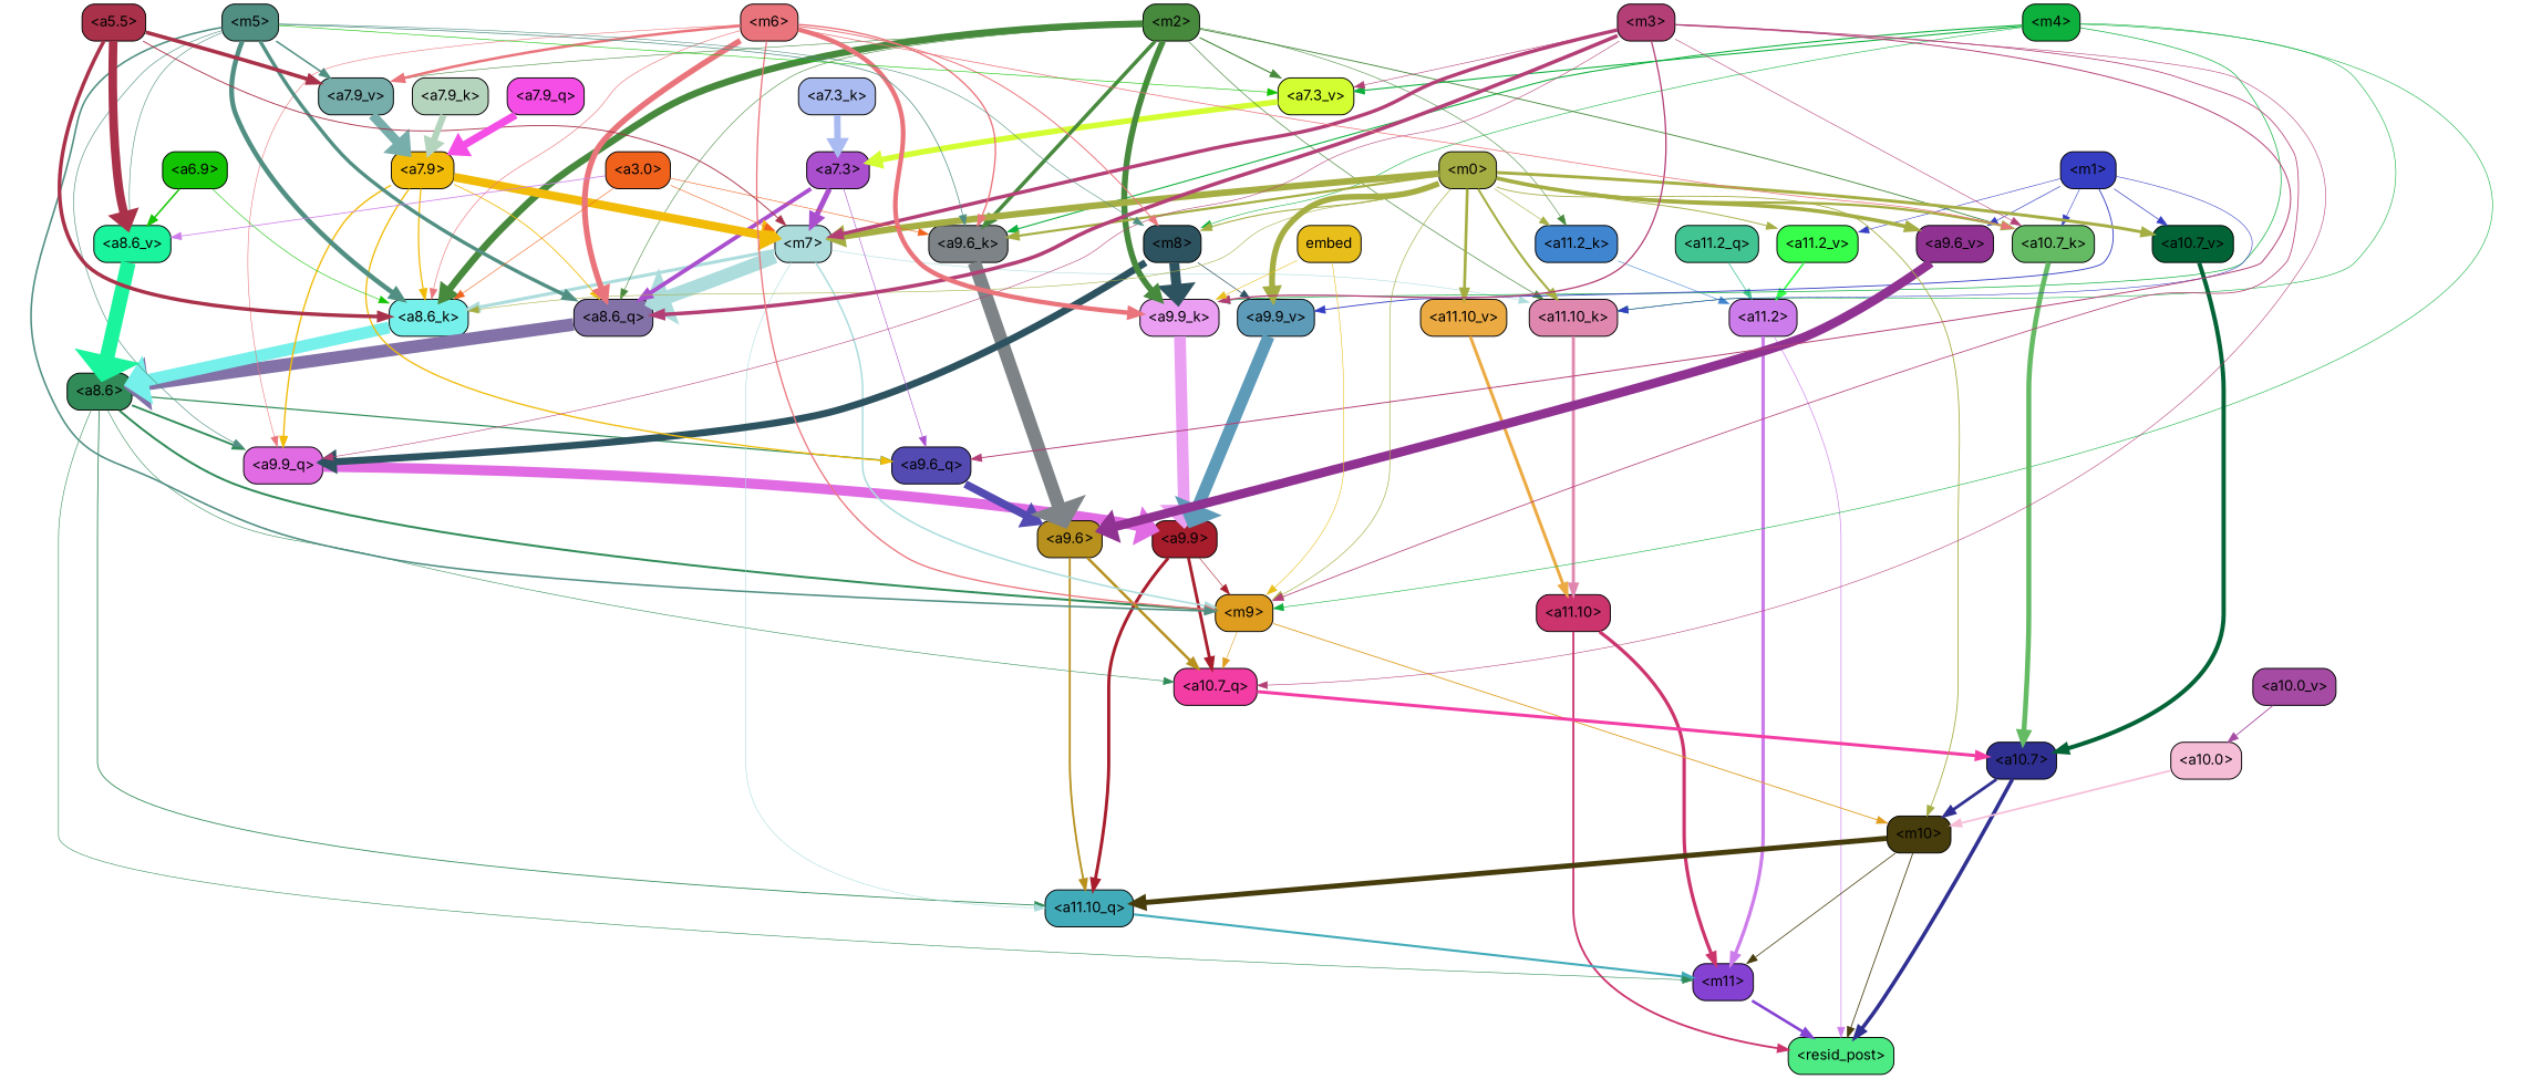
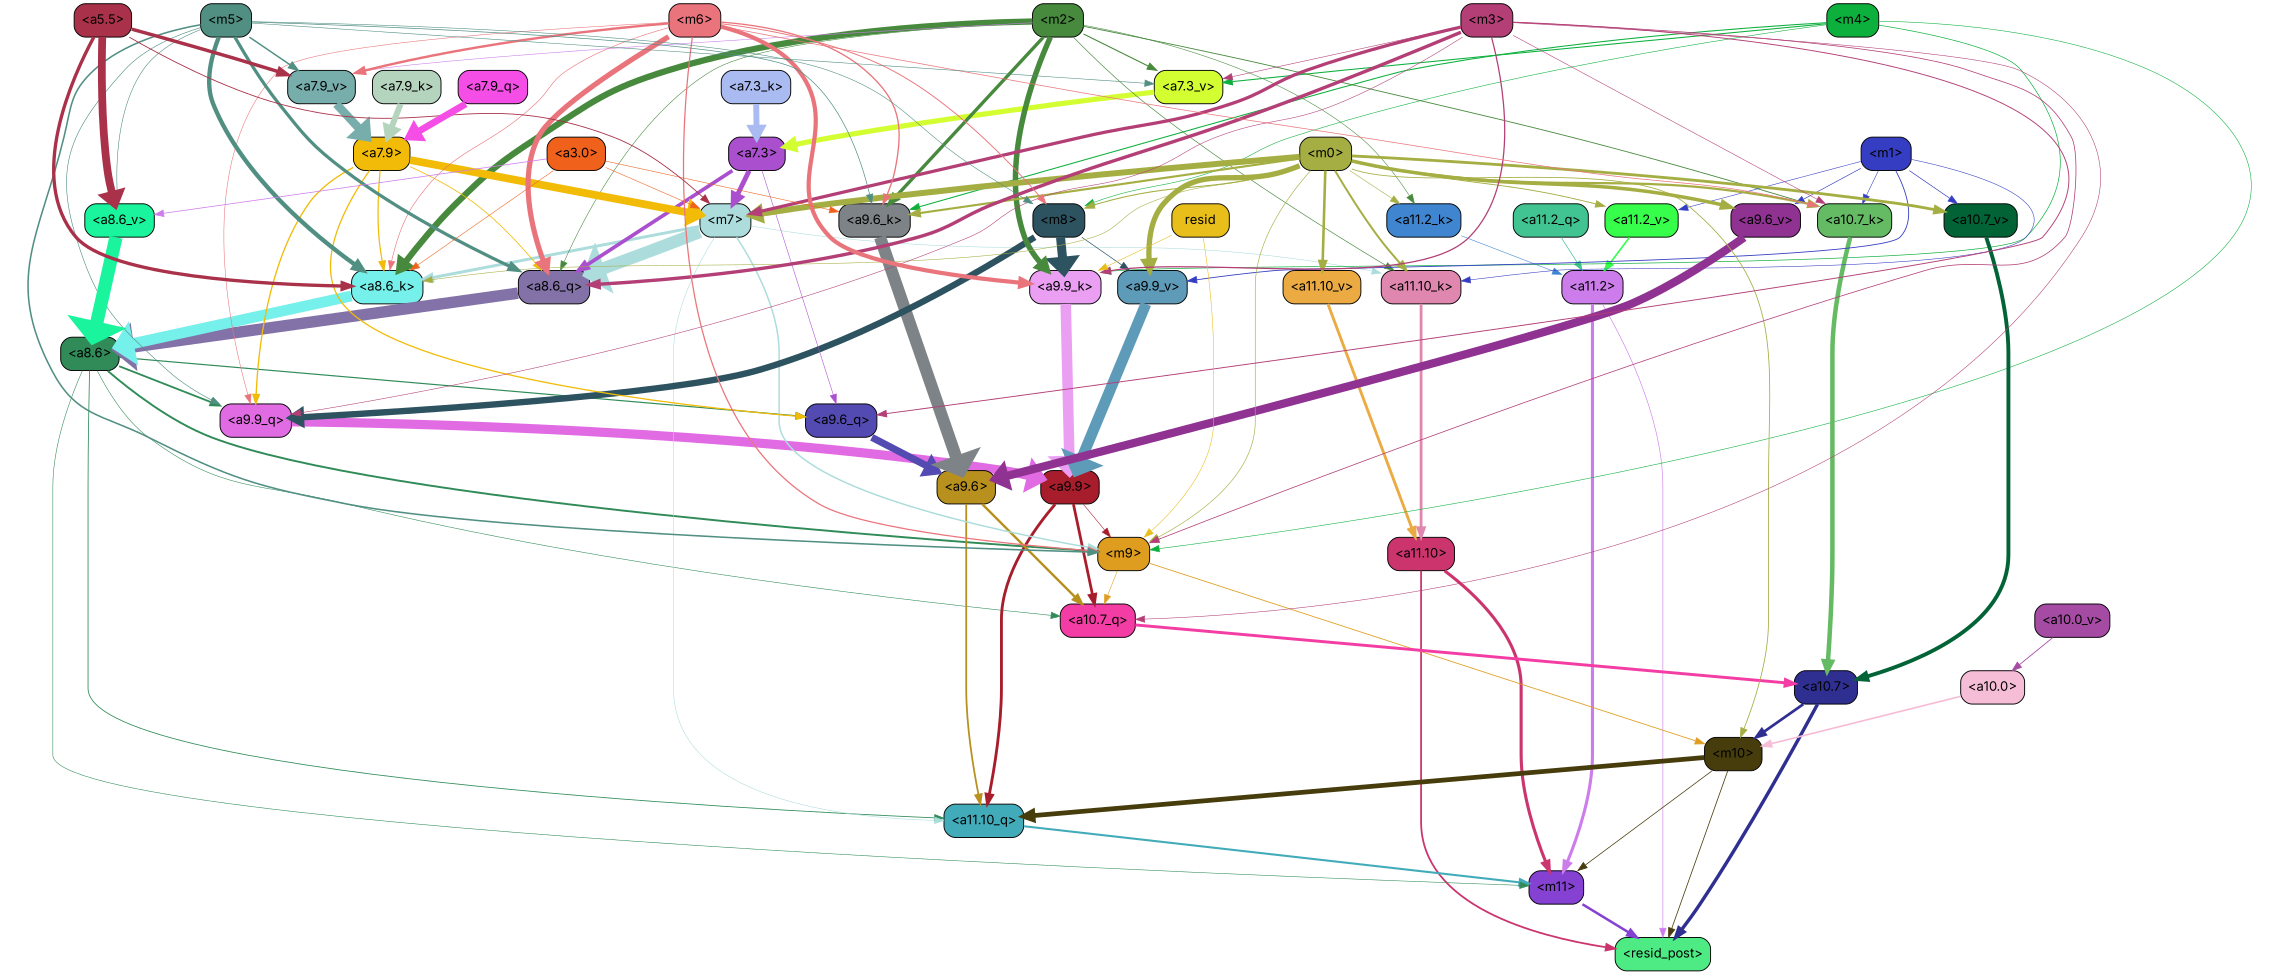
  strict digraph {
    fontname=Inter
    splines=true
    node [color=black fontname=Inter shape=box style="filled, rounded"]
    edge [color="#a5ae43" fontname=Inter penwidth=0.6]
    "<m11>" [fillcolor="#8441d2"]
    "<resid_post>" [fillcolor="#4eeb85"]
    "<a11.10>" [fillcolor="#cc346d"]
    "<a11.2>" [fillcolor="#cd7deb"]
    "<m10>" [fillcolor="#463c0c"]
    "<a11.10_q>" [fillcolor="#42abb9"]
    "<a10.7>" [fillcolor="#2f2f92"]
    "<a8.6>" [fillcolor="#308b58"]
    "<m9>" [fillcolor="#df9d20"]
    "<a10.7_q>" [fillcolor="#f43da4"]
    "<a9.9_q>" [fillcolor="#e06be3"]
    "<a9.6_q>" [fillcolor="#534ab2"]
    "<a9.9>" [fillcolor="#a81d2c"]
    "<a9.6>" [fillcolor="#b7901e"]
    "<a11.2_q>" [fillcolor="#41c492"]
    "<a11.10_k>" [fillcolor="#e087af"]
    "<a11.2_k>" [fillcolor="#4085cf"]
    "<a11.10_v>" [fillcolor="#ecaa42"]
    "<a11.2_v>" [fillcolor="#37fe4a"]
    "<m7>" [fillcolor="#acdcdc"]
    "<a8.6_q>" [fillcolor="#8272a7"]
    "<a8.6_k>" [fillcolor="#76f0ea"]
    "<m4>" [fillcolor="#0db03d"]
    "<a9.9_k>" [fillcolor="#ea9ff3"]
    "<a9.6_k>" [fillcolor="#7d8386"]
    "<m8>" [fillcolor="#2d5260"]
    "<a7.3_v>" [fillcolor="#d3fe31"]
    "<a9.9_v>" [fillcolor="#5e9bb9"]
    "<a7.3>" [fillcolor="#aa4fce"]
    "<m2>" [fillcolor="#47893d"]
    "<a10.7_k>" [fillcolor="#65bb64"]
    "<a7.9_v>" [fillcolor="#77adab"]
    "<a7.9>" [fillcolor="#f1bb08"]
    "<m1>" [fillcolor="#353ec3"]
    "<a10.7_v>" [fillcolor="#016336"]
    "<a9.6_v>" [fillcolor="#903292"]
    "<m0>" [fillcolor="#a5ae43"]
    "<a10.0>" [fillcolor="#f6bdd7"]
    "<a10.0_v>" [fillcolor="#a64ba3"]
    "<m3>" [fillcolor="#b33f76"]
    "<m6>" [fillcolor="#ea747b"]
    "<m5>" [fillcolor="#518f83"]
    "<a8.6_v>" [fillcolor="#1af49c"]
-   embed [fillcolor="#e8be1b"]
+   embed [fillcolor="#e8be1b" label=resid]
    "<a3.0>" [fillcolor="#f0611c"]
-   "<a6.9>" [fillcolor="#13c402"]
    "<a5.5>" [fillcolor="#a93149"]
    "<a7.9_q>" [fillcolor="#f54ee6"]
    "<a7.9_k>" [fillcolor="#b5d4be"]
    "<a7.3_k>" [fillcolor="#aabbf1"]
    "<m11>" -> "<resid_post>" [color="#8441d2" penwidth=2.702841281890869]
    "<a11.10>" -> "<m11>" [color="#cc346d" penwidth=3.3565988540649414]
    "<a11.10>" -> "<resid_post>" [color="#cc346d" penwidth=1.9347846508026123]
    "<a11.2>" -> "<m11>" [color="#cd7deb" penwidth=3.357710838317871]
    "<a11.2>" -> "<resid_post>" [color="#cd7deb" penwidth=0.6756799221038818]
    "<m10>" -> "<m11>" [color="#463c0c" penwidth=0.7995781898498535]
    "<m10>" -> "<resid_post>" [color="#463c0c" penwidth=0.84842848777771]
    "<m10>" -> "<a11.10_q>" [color="#463c0c" penwidth=5.131217956542969]
    "<a11.10_q>" -> "<m11>" [color="#42abb9" penwidth=2.230653762817383]
    "<a10.7>" -> "<resid_post>" [color="#2f2f92" penwidth=3.701959013938904]
    "<a10.7>" -> "<m10>" [color="#2f2f92" penwidth=2.9233598709106445]
    "<a8.6>" -> "<m11>" [color="#308b58"]
    "<a8.6>" -> "<a11.10_q>" [color="#308b58" penwidth=0.8920164108276367]
    "<a8.6>" -> "<m9>" [color="#308b58" penwidth=2.0895538330078125]
    "<a8.6>" -> "<a10.7_q>" [color="#308b58"]
    "<a8.6>" -> "<a9.9_q>" [color="#308b58" penwidth=1.9669651985168457]
    "<a8.6>" -> "<a9.6_q>" [color="#308b58" penwidth=1.2784099578857422]
    "<m9>" -> "<m10>" [color="#df9d20" penwidth=0.8976783752441406]
    "<m9>" -> "<a10.7_q>" [color="#df9d20"]
    "<a10.7_q>" -> "<a10.7>" [color="#f43da4" penwidth=3.1667375564575195]
    "<a9.9_q>" -> "<a9.9>" [color="#e06be3" penwidth=9.939762115478516]
    "<a9.6_q>" -> "<a9.6>" [color="#534ab2" penwidth=7.661715507507324]
    "<a9.9>" -> "<a11.10_q>" [color="#a81d2c" penwidth=3.086172103881836]
    "<a9.9>" -> "<m9>" [color="#a81d2c"]
    "<a9.9>" -> "<a10.7_q>" [color="#a81d2c" penwidth=2.9829912185668945]
    "<a9.6>" -> "<a11.10_q>" [color="#b7901e" penwidth=1.9188203811645508]
    "<a9.6>" -> "<a10.7_q>" [color="#b7901e" penwidth=2.6223926544189453]
    "<a11.2_q>" -> "<a11.2>" [color="#41c492" penwidth=0.7805061340332031]
    "<a11.10_k>" -> "<a11.10>" [color="#e087af" penwidth=3.010073661804199]
    "<a11.2_k>" -> "<a11.2>" [color="#4085cf"]
    "<a11.10_v>" -> "<a11.10>" [color="#ecaa42" penwidth=3.0961761474609375]
    "<a11.2_v>" -> "<a11.2>" [color="#37fe4a" penwidth=1.7951231002807617]
    "<m7>" -> "<a11.10_q>" [color="#acdcdc"]
    "<m7>" -> "<m9>" [color="#acdcdc" penwidth=1.602376937866211]
    "<m7>" -> "<a11.10_k>" [color="#acdcdc"]
    "<m7>" -> "<a8.6_q>" [color="#acdcdc" penwidth=13.241378784179688]
    "<m7>" -> "<a8.6_k>" [color="#acdcdc" penwidth=3.1968326568603516]
    "<a8.6_q>" -> "<a8.6>" [color="#8272a7" penwidth=12.358373165130615]
    "<a8.6_k>" -> "<a8.6>" [color="#76f0ea" penwidth=11.655789375305176]
    "<m4>" -> "<m9>" [color="#0db03d"]
-   "<m4>" -> "<a11.10_k>" [color="#0db03d"]
    "<m4>" -> "<a9.9_k>" [color="#0db03d" penwidth=0.7440586090087891]
    "<m4>" -> "<a9.6_k>" [color="#0db03d" penwidth=1.1381549835205078]
    "<m4>" -> "<m8>" [color="#0db03d"]
    "<m4>" -> "<a7.3_v>" [color="#0db03d" penwidth=1.1412334442138672]
    "<a9.9_k>" -> "<a9.9>" [color="#ea9ff3" penwidth=11.399191856384277]
    "<a9.6_k>" -> "<a9.6>" [color="#7d8386" penwidth=13.081165313720703]
    "<m8>" -> "<a9.9_q>" [color="#2d5260" penwidth=6.900845050811768]
    "<m8>" -> "<a9.9_k>" [color="#2d5260" penwidth=9.720273971557617]
    "<m8>" -> "<a9.9_v>" [color="#2d5260" penwidth=0.7325820922851562]
    "<a7.3_v>" -> "<a7.3>" [color="#d3fe31" penwidth=5.585755348205566]
    "<a9.9_v>" -> "<a9.9>" [color="#5e9bb9" penwidth=11.790493965148926]
    "<a7.3>" -> "<a9.6_q>" [color="#aa4fce"]
    "<a7.3>" -> "<m7>" [color="#aa4fce" penwidth=5.218400001525879]
    "<a7.3>" -> "<a8.6_q>" [color="#aa4fce" penwidth=3.9724788665771484]
    "<m2>" -> "<a11.10_k>" [color="#47893d" penwidth=0.7053709030151367]
    "<m2>" -> "<a11.2_k>" [color="#47893d"]
    "<m2>" -> "<a8.6_q>" [color="#47893d"]
    "<m2>" -> "<a8.6_k>" [color="#47893d" penwidth=6.741854667663574]
    "<m2>" -> "<a9.9_k>" [color="#47893d" penwidth=5.899354457855225]
    "<m2>" -> "<a9.6_k>" [color="#47893d" penwidth=3.641721725463867]
    "<m2>" -> "<a7.3_v>" [color="#47893d" penwidth=1.1759881973266602]
    "<m2>" -> "<a10.7_k>" [color="#47893d" penwidth=0.9458351135253906]
-   "<m2>" -> "<a7.9_v>" [color="#47893d"]
+   "<m2>" -> "<a7.9_v>" [color="#cd7deb"]
    "<a10.7_k>" -> "<a10.7>" [color="#65bb64" penwidth=4.86921501159668]
    "<a7.9_v>" -> "<a7.9>" [color="#77adab" penwidth=9.050997257232666]
    "<a7.9>" -> "<a9.9_q>" [color="#f1bb08" penwidth=1.4397644996643066]
    "<a7.9>" -> "<a9.6_q>" [color="#f1bb08" penwidth=1.3931035995483398]
    "<a7.9>" -> "<m7>" [color="#f1bb08" penwidth=8.380303382873535]
    "<a7.9>" -> "<a8.6_q>" [color="#f1bb08" penwidth=0.8684206008911133]
    "<a7.9>" -> "<a8.6_k>" [color="#f1bb08" penwidth=1.3346061706542969]
    "<m1>" -> "<a11.10_k>" [color="#353ec3"]
    "<m1>" -> "<a11.2_v>" [color="#353ec3"]
    "<m1>" -> "<a9.9_v>" [color="#353ec3" penwidth=0.9372577667236328]
    "<m1>" -> "<a10.7_k>" [color="#353ec3"]
    "<m1>" -> "<a10.7_v>" [color="#353ec3" penwidth=0.7276821136474609]
    "<m1>" -> "<a9.6_v>" [color="#353ec3" penwidth=0.6895580291748047]
    "<a10.7_v>" -> "<a10.7>" [color="#016336" penwidth=4.189113616943359]
    "<a9.6_v>" -> "<a9.6>" [color="#903292" penwidth=8.907938003540039]
    "<m0>" -> "<m10>" [penwidth=0.9029474258422852]
    "<m0>" -> "<m9>" [penwidth=0.6837482452392578]
    "<m0>" -> "<a11.10_k>" [penwidth=2.144052505493164]
    "<m0>" -> "<a11.2_k>" [penwidth=0.6134786605834961]
    "<m0>" -> "<a11.10_v>" [penwidth=2.813839912414551]
    "<m0>" -> "<a11.2_v>" [penwidth=0.9900531768798828]
    "<m0>" -> "<m7>" [penwidth=6.471525192260742]
    "<m0>" -> "<a8.6_k>"
    "<m0>" -> "<a9.6_k>" [penwidth=2.3033218383789062]
    "<m0>" -> "<m8>" [penwidth=1.1439266204833984]
    "<m0>" -> "<a9.9_v>" [penwidth=5.749459266662598]
    "<m0>" -> "<a10.7_k>" [penwidth=2.4311294555664062]
    "<m0>" -> "<a10.7_v>" [penwidth=3.061185836791992]
    "<m0>" -> "<a9.6_v>" [penwidth=3.8124656677246094]
    "<a10.0>" -> "<m10>" [color="#f6bdd7" penwidth=1.7953290939331055]
    "<a10.0_v>" -> "<a10.0>" [color="#a64ba3" penwidth=0.9297943115234375]
    "<m3>" -> "<m9>" [color="#b33f76" penwidth=0.8340511322021484]
    "<m3>" -> "<a10.7_q>" [color="#b33f76"]
    "<m3>" -> "<a9.9_q>" [color="#b33f76"]
    "<m3>" -> "<a9.6_q>" [color="#b33f76" penwidth=1.023146629333496]
    "<m3>" -> "<m7>" [color="#b33f76" penwidth=3.516108512878418]
    "<m3>" -> "<a8.6_q>" [color="#b33f76" penwidth=3.662356376647949]
    "<m3>" -> "<a9.9_k>" [color="#b33f76" penwidth=1.3686113357543945]
    "<m3>" -> "<a7.3_v>" [color="#b33f76"]
    "<m3>" -> "<a10.7_k>" [color="#b33f76"]
    "<m6>" -> "<m9>" [color="#ea747b" penwidth=1.3627052307128906]
    "<m6>" -> "<a9.9_q>" [color="#ea747b"]
    "<m6>" -> "<a8.6_q>" [color="#ea747b" penwidth=5.633528709411621]
    "<m6>" -> "<a8.6_k>" [color="#ea747b" penwidth=0.6571521759033203]
    "<m6>" -> "<a9.9_k>" [color="#ea747b" penwidth=4.531258583068848]
    "<m6>" -> "<a9.6_k>" [color="#ea747b" penwidth=1.4181280136108398]
    "<m6>" -> "<m8>" [color="#ea747b" penwidth=1.0155630111694336]
    "<m6>" -> "<a10.7_k>" [color="#ea747b" penwidth=0.7860317230224609]
    "<m6>" -> "<a7.9_v>" [color="#ea747b" penwidth=2.60457706451416]
    "<m5>" -> "<m9>" [color="#518f83" penwidth=1.681243896484375]
    "<m5>" -> "<a9.9_q>" [color="#518f83" penwidth=0.6613569259643555]
    "<m5>" -> "<a8.6_q>" [color="#518f83" penwidth=3.4897823333740234]
    "<m5>" -> "<a8.6_k>" [color="#518f83" penwidth=4.6982269287109375]
    "<m5>" -> "<a9.6_k>" [color="#518f83" penwidth=0.758631706237793]
    "<m5>" -> "<m8>" [color="#518f83" penwidth=0.6134414672851562]
-   "<m5>" -> "<a7.3_v>" [color="#13c402" penwidth=0.6172752380371094]
+   "<m5>" -> "<a7.3_v>" [color="#518f83" penwidth=0.6172752380371094]
    "<m5>" -> "<a7.9_v>" [color="#518f83" penwidth=1.6009464263916016]
    "<m5>" -> "<a8.6_v>" [color="#518f83" penwidth=0.6290683746337891]
    "<a8.6_v>" -> "<a8.6>" [color="#1af49c" penwidth=14.296124935150146]
    embed -> "<m9>" [color="#e8be1b"]
    embed -> "<a9.9_k>" [color="#e8be1b"]
    "<a3.0>" -> "<m7>" [color="#f0611c"]
    "<a3.0>" -> "<a8.6_k>" [color="#f0611c"]
    "<a3.0>" -> "<a9.6_k>" [color="#f0611c"]
    "<a3.0>" -> "<a8.6_v>" [color="#cd7deb" penwidth=0.8148288726806641]
-   "<a6.9>" -> "<a8.6_k>" [color="#13c402"]
-   "<a6.9>" -> "<a8.6_v>" [color="#13c402" penwidth=1.563425064086914]
    "<a5.5>" -> "<m7>" [color="#a93149" penwidth=0.94769287109375]
    "<a5.5>" -> "<a8.6_k>" [color="#a93149" penwidth=3.608060836791992]
    "<a5.5>" -> "<a7.9_v>" [color="#a93149" penwidth=3.7341604232788086]
    "<a5.5>" -> "<a8.6_v>" [color="#a93149" penwidth=8.398509979248047]
    "<a7.9_q>" -> "<a7.9>" [color="#f54ee6" penwidth=7.43217658996582]
    "<a7.9_k>" -> "<a7.9>" [color="#b5d4be" penwidth=6.416324615478516]
    "<a7.3_k>" -> "<a7.3>" [color="#aabbf1" penwidth=6.420154571533203]
  }
